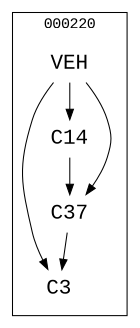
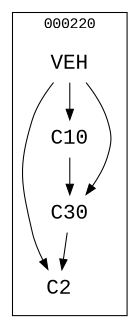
  strict digraph {
    fontname="Liberation Mono"
    node [fontname="Liberation Mono" fontsize=20 shape=plaintext]
    edge [fontname="Liberation Mono"]
    n1 [label=VEH]
-   n2 [label=C3]
-   n3 [label=C14]
-   n4 [label=C37]
+   n2 [label=C2]
+   n3 [label=C10]
+   n4 [label=C30]
    subgraph cluster_1 {
      label=000220
      labeldoc=t
      n1
      n2
      n3
      n4
    }
    n1 -> n2
    n1 -> n3
    n1 -> n4
    n3 -> n4
    n4 -> n2
  }
